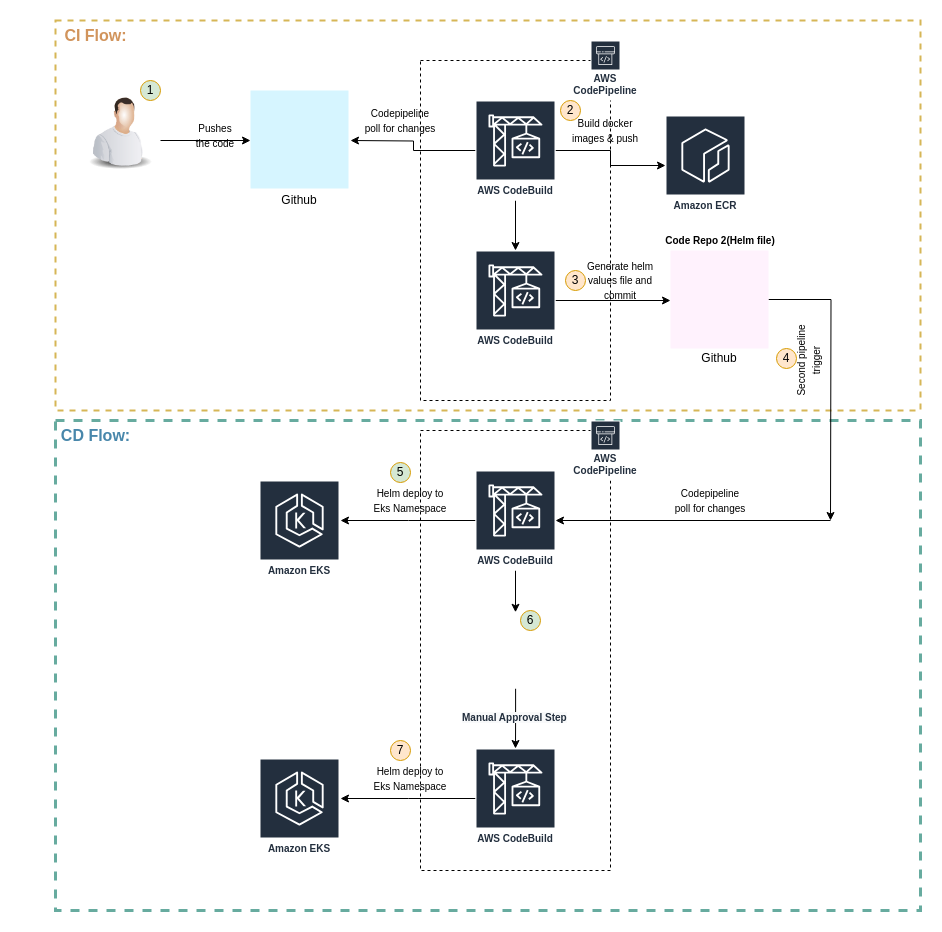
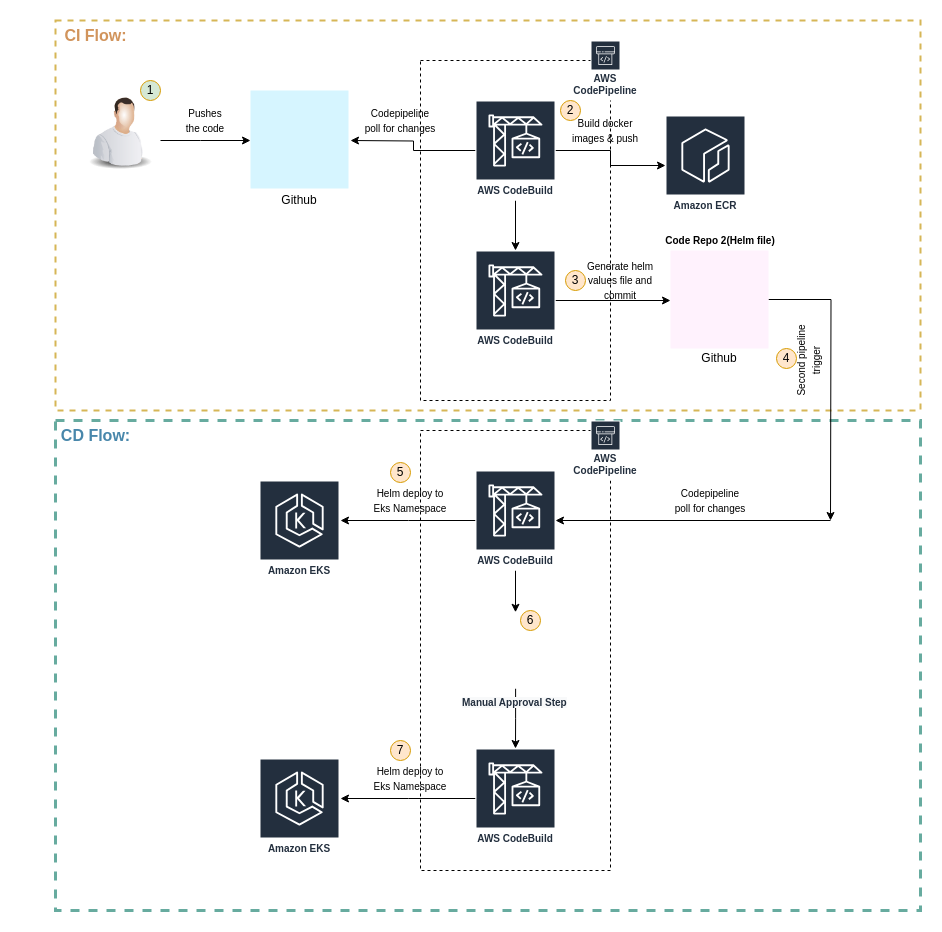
  <mxCell id="0" />
  <mxCell id="1" parent="0" />
  <mxCell id="2" value="" style="rounded=0;whiteSpace=wrap;html=1;fillColor=none;dashed=1;strokeWidth=3;strokeColor=#67AB9F;" vertex="1" parent="1"><mxGeometry x="55" y="420" width="865" height="490" as="geometry" /></mxCell>
  <mxCell id="3" value="" style="rounded=0;whiteSpace=wrap;html=1;strokeColor=#d6b656;fillColor=none;dashed=1;strokeWidth=2;" vertex="1" parent="1"><mxGeometry x="55" y="20" width="865" height="390" as="geometry" /></mxCell>
  <mxCell id="4" value="" style="shape=image;html=1;verticalAlign=top;verticalLabelPosition=bottom;labelBackgroundColor=#ffffff;imageAspect=0;aspect=fixed;image=https://cdn3.iconfinder.com/data/icons/social-media-2169/24/social_media_social_media_logo_github-128.png;imageBackground=#D6F5FF;" parent="1" vertex="1"><mxGeometry x="250" y="90" width="98" height="98" as="geometry" /></mxCell>
  <mxCell id="5" value="" style="edgeStyle=orthogonalEdgeStyle;rounded=0;orthogonalLoop=1;jettySize=auto;html=1;" parent="1" source="6" target="4" edge="1"><mxGeometry relative="1" as="geometry"><Array as="points"><mxPoint x="200" y="140" /><mxPoint x="200" y="140" /></Array></mxGeometry></mxCell>
  <mxCell id="6" value="" style="image;html=1;image=img/lib/clip_art/people/Worker_Man_128x128.png" parent="1" vertex="1"><mxGeometry x="80" y="90" width="80" height="80" as="geometry" /></mxCell>
  <mxCell id="7" value="" style="rounded=0;whiteSpace=wrap;html=1;dashed=1;" parent="1" vertex="1"><mxGeometry x="420" y="60" width="190" height="340" as="geometry" /></mxCell>
  <mxCell id="8" value="AWS CodePipeline" style="outlineConnect=0;fontColor=#232F3E;gradientColor=none;strokeColor=#ffffff;fillColor=#232F3E;dashed=0;verticalLabelPosition=middle;verticalAlign=bottom;align=center;html=1;whiteSpace=wrap;fontSize=10;fontStyle=1;spacing=3;shape=mxgraph.aws4.productIcon;prIcon=mxgraph.aws4.codepipeline;" parent="1" vertex="1"><mxGeometry x="590" y="40" width="30" height="60" as="geometry" /></mxCell>
  <mxCell id="9" value="" style="edgeStyle=orthogonalEdgeStyle;rounded=0;orthogonalLoop=1;jettySize=auto;html=1;" parent="1" source="12" target="13" edge="1"><mxGeometry relative="1" as="geometry" /></mxCell>
  <mxCell id="10" value="" style="edgeStyle=orthogonalEdgeStyle;rounded=0;orthogonalLoop=1;jettySize=auto;html=1;" parent="1" source="12" target="15" edge="1"><mxGeometry relative="1" as="geometry" /></mxCell>
  <mxCell id="11" value="" style="edgeStyle=orthogonalEdgeStyle;rounded=0;orthogonalLoop=1;jettySize=auto;html=1;" parent="1" source="12" edge="1"><mxGeometry relative="1" as="geometry"><mxPoint x="350" y="140" as="targetPoint" /></mxGeometry></mxCell>
  <mxCell id="12" value="AWS CodeBuild" style="outlineConnect=0;fontColor=#232F3E;gradientColor=none;strokeColor=#ffffff;fillColor=#232F3E;dashed=0;verticalLabelPosition=middle;verticalAlign=bottom;align=center;html=1;whiteSpace=wrap;fontSize=10;fontStyle=1;spacing=3;shape=mxgraph.aws4.productIcon;prIcon=mxgraph.aws4.codebuild;" parent="1" vertex="1"><mxGeometry x="475" y="100" width="80" height="100" as="geometry" /></mxCell>
  <mxCell id="13" value="Amazon ECR" style="outlineConnect=0;fontColor=#232F3E;gradientColor=none;strokeColor=#ffffff;fillColor=#232F3E;dashed=0;verticalLabelPosition=middle;verticalAlign=bottom;align=center;html=1;whiteSpace=wrap;fontSize=10;fontStyle=1;spacing=3;shape=mxgraph.aws4.productIcon;prIcon=mxgraph.aws4.ecr;" parent="1" vertex="1"><mxGeometry x="665" y="115" width="80" height="100" as="geometry" /></mxCell>
  <mxCell id="14" value="" style="edgeStyle=orthogonalEdgeStyle;rounded=0;orthogonalLoop=1;jettySize=auto;html=1;" parent="1" source="15" edge="1"><mxGeometry relative="1" as="geometry"><mxPoint x="670" y="300" as="targetPoint" /></mxGeometry></mxCell>
  <mxCell id="15" value="AWS CodeBuild" style="outlineConnect=0;fontColor=#232F3E;gradientColor=none;strokeColor=#ffffff;fillColor=#232F3E;dashed=0;verticalLabelPosition=middle;verticalAlign=bottom;align=center;html=1;whiteSpace=wrap;fontSize=10;fontStyle=1;spacing=3;shape=mxgraph.aws4.productIcon;prIcon=mxgraph.aws4.codebuild;" parent="1" vertex="1"><mxGeometry x="475" y="250" width="80" height="100" as="geometry" /></mxCell>
  <mxCell id="16" value="Github" style="text;html=1;strokeColor=none;fillColor=none;align=center;verticalAlign=middle;whiteSpace=wrap;rounded=0;dashed=1;" parent="1" vertex="1"><mxGeometry x="279" y="190" width="40" height="20" as="geometry" /></mxCell>
  <mxCell id="17" value="&lt;span style=&quot;font-size: 10px&quot;&gt;Codepipeline&lt;br&gt;poll for changes&lt;br&gt;&lt;/span&gt;" style="text;html=1;strokeColor=none;fillColor=none;align=center;verticalAlign=middle;whiteSpace=wrap;rounded=0;dashed=1;" parent="1" vertex="1"><mxGeometry x="360" y="110" width="80" height="20" as="geometry" /></mxCell>
- <mxCell id="18" value="&lt;font style=&quot;font-size: 10px&quot;&gt;Pushes the code&lt;/font&gt;" style="text;html=1;strokeColor=none;fillColor=none;align=center;verticalAlign=middle;whiteSpace=wrap;rounded=0;dashed=1;" parent="1" vertex="1"><mxGeometry x="190" y="125" width="50" height="20" as="geometry" /></mxCell>
+ <mxCell id="18" value="&lt;font style=&quot;font-size: 10px&quot;&gt;Pushes the code&lt;/font&gt;" style="text;html=1;strokeColor=none;fillColor=none;align=center;verticalAlign=middle;whiteSpace=wrap;rounded=0;dashed=1;" parent="1" vertex="1"><mxGeometry x="180" y="110" width="50" height="20" as="geometry" /></mxCell>
  <mxCell id="19" value="&lt;span style=&quot;font-size: 10px&quot;&gt;Build docker&lt;br&gt;images &amp;amp; push&lt;br&gt;&lt;/span&gt;" style="text;html=1;strokeColor=none;fillColor=none;align=center;verticalAlign=middle;whiteSpace=wrap;rounded=0;dashed=1;" parent="1" vertex="1"><mxGeometry x="565" y="120" width="80" height="20" as="geometry" /></mxCell>
  <mxCell id="20" value="&lt;span style=&quot;font-size: 10px&quot;&gt;Generate helm values file and commit&lt;br&gt;&lt;/span&gt;" style="text;html=1;strokeColor=none;fillColor=none;align=center;verticalAlign=middle;whiteSpace=wrap;rounded=0;dashed=1;" parent="1" vertex="1"><mxGeometry x="580" y="270" width="80" height="20" as="geometry" /></mxCell>
  <mxCell id="21" value="1" style="ellipse;whiteSpace=wrap;html=1;aspect=fixed;fillColor=#d5e8d4;strokeColor=#d79b00;" parent="1" vertex="1"><mxGeometry x="140" y="80" width="20" height="20" as="geometry" /></mxCell>
  <mxCell id="22" value="2" style="ellipse;whiteSpace=wrap;html=1;aspect=fixed;fillColor=#ffe6cc;strokeColor=#d79b00;" parent="1" vertex="1"><mxGeometry x="560" y="100" width="20" height="20" as="geometry" /></mxCell>
  <mxCell id="23" value="3" style="ellipse;whiteSpace=wrap;html=1;aspect=fixed;fillColor=#ffe6cc;strokeColor=#d79b00;" parent="1" vertex="1"><mxGeometry x="565" y="270" width="20" height="20" as="geometry" /></mxCell>
  <mxCell id="24" style="edgeStyle=orthogonalEdgeStyle;rounded=0;orthogonalLoop=1;jettySize=auto;html=1;" edge="1" parent="1" source="25"><mxGeometry relative="1" as="geometry"><mxPoint x="830" y="520" as="targetPoint" /></mxGeometry></mxCell>
  <mxCell id="25" value="" style="shape=image;html=1;verticalAlign=top;verticalLabelPosition=bottom;labelBackgroundColor=#ffffff;imageAspect=0;aspect=fixed;image=https://cdn3.iconfinder.com/data/icons/social-media-2169/24/social_media_social_media_logo_github-128.png;imageBackground=#FFF2FD;" vertex="1" parent="1"><mxGeometry x="670" y="250" width="98" height="98" as="geometry" /></mxCell>
  <mxCell id="26" value="&lt;font style=&quot;font-size: 10px&quot;&gt;&lt;b&gt;Code Repo 2(Helm file)&lt;/b&gt;&lt;/font&gt;" style="text;html=1;strokeColor=none;fillColor=none;align=center;verticalAlign=middle;whiteSpace=wrap;rounded=0;dashed=1;" vertex="1" parent="1"><mxGeometry x="660" y="230" width="120" height="20" as="geometry" /></mxCell>
  <mxCell id="27" value="Github" style="text;html=1;strokeColor=none;fillColor=none;align=center;verticalAlign=middle;whiteSpace=wrap;rounded=0;dashed=1;" vertex="1" parent="1"><mxGeometry x="699" y="348" width="40" height="20" as="geometry" /></mxCell>
  <mxCell id="28" value="" style="rounded=0;whiteSpace=wrap;html=1;dashed=1;" vertex="1" parent="1"><mxGeometry x="420" y="430" width="190" height="440" as="geometry" /></mxCell>
  <mxCell id="29" value="AWS CodePipeline" style="outlineConnect=0;fontColor=#232F3E;gradientColor=none;strokeColor=#ffffff;fillColor=#232F3E;dashed=0;verticalLabelPosition=middle;verticalAlign=bottom;align=center;html=1;whiteSpace=wrap;fontSize=10;fontStyle=1;spacing=3;shape=mxgraph.aws4.productIcon;prIcon=mxgraph.aws4.codepipeline;" vertex="1" parent="1"><mxGeometry x="590" y="420" width="30" height="60" as="geometry" /></mxCell>
  <mxCell id="30" style="edgeStyle=orthogonalEdgeStyle;rounded=0;orthogonalLoop=1;jettySize=auto;html=1;" edge="1" parent="1" source="32"><mxGeometry relative="1" as="geometry"><mxPoint x="340" y="520" as="targetPoint" /></mxGeometry></mxCell>
  <mxCell id="31" style="edgeStyle=orthogonalEdgeStyle;rounded=0;orthogonalLoop=1;jettySize=auto;html=1;entryX=0.5;entryY=0;entryDx=0;entryDy=0;" edge="1" parent="1" source="32" target="41"><mxGeometry relative="1" as="geometry" /></mxCell>
  <mxCell id="32" value="AWS CodeBuild" style="outlineConnect=0;fontColor=#232F3E;gradientColor=none;strokeColor=#ffffff;fillColor=#232F3E;dashed=0;verticalLabelPosition=middle;verticalAlign=bottom;align=center;html=1;whiteSpace=wrap;fontSize=10;fontStyle=1;spacing=3;shape=mxgraph.aws4.productIcon;prIcon=mxgraph.aws4.codebuild;" vertex="1" parent="1"><mxGeometry x="475" y="470" width="80" height="100" as="geometry" /></mxCell>
  <mxCell id="33" value="" style="endArrow=classic;html=1;" edge="1" parent="1" target="32"><mxGeometry width="50" height="50" relative="1" as="geometry"><mxPoint x="830" y="520" as="sourcePoint" /><mxPoint x="615" y="520" as="targetPoint" /></mxGeometry></mxCell>
  <mxCell id="34" value="&lt;span style=&quot;font-size: 10px&quot;&gt;Codepipeline&lt;br&gt;poll for changes&lt;br&gt;&lt;/span&gt;" style="text;html=1;strokeColor=none;fillColor=none;align=center;verticalAlign=middle;whiteSpace=wrap;rounded=0;dashed=1;" vertex="1" parent="1"><mxGeometry x="670" y="490" width="80" height="20" as="geometry" /></mxCell>
  <mxCell id="35" value="&lt;span style=&quot;font-size: 10px&quot;&gt;Second pipeline trigger&lt;br&gt;&lt;/span&gt;" style="text;html=1;strokeColor=none;fillColor=none;align=center;verticalAlign=middle;whiteSpace=wrap;rounded=0;dashed=1;rotation=-90;" vertex="1" parent="1"><mxGeometry x="768" y="350" width="80" height="20" as="geometry" /></mxCell>
  <mxCell id="36" value="4" style="ellipse;whiteSpace=wrap;html=1;aspect=fixed;fillColor=#ffe6cc;strokeColor=#d79b00;" vertex="1" parent="1"><mxGeometry x="776" y="348" width="20" height="20" as="geometry" /></mxCell>
  <mxCell id="37" value="Amazon EKS" style="outlineConnect=0;fontColor=#232F3E;gradientColor=none;strokeColor=#ffffff;fillColor=#232F3E;dashed=0;verticalLabelPosition=middle;verticalAlign=bottom;align=center;html=1;whiteSpace=wrap;fontSize=10;fontStyle=1;spacing=3;shape=mxgraph.aws4.productIcon;prIcon=mxgraph.aws4.eks;" vertex="1" parent="1"><mxGeometry x="259" y="480" width="80" height="100" as="geometry" /></mxCell>
  <mxCell id="38" value="&lt;span style=&quot;font-size: 10px&quot;&gt;Helm deploy to Eks Namespace&lt;br&gt;&lt;/span&gt;" style="text;html=1;strokeColor=none;fillColor=none;align=center;verticalAlign=middle;whiteSpace=wrap;rounded=0;dashed=1;" vertex="1" parent="1"><mxGeometry x="370" y="490" width="80" height="20" as="geometry" /></mxCell>
- <mxCell id="39" value="5" style="ellipse;whiteSpace=wrap;html=1;aspect=fixed;fillColor=#d5e8d4;strokeColor=#d79b00;" vertex="1" parent="1"><mxGeometry x="390" y="462" width="20" height="20" as="geometry" /></mxCell>
+ <mxCell id="39" value="5" style="ellipse;whiteSpace=wrap;html=1;aspect=fixed;fillColor=#ffe6cc;strokeColor=#d79b00;" vertex="1" parent="1"><mxGeometry x="390" y="462" width="20" height="20" as="geometry" /></mxCell>
  <mxCell id="40" style="edgeStyle=orthogonalEdgeStyle;rounded=0;orthogonalLoop=1;jettySize=auto;html=1;" edge="1" parent="1" source="41" target="44"><mxGeometry relative="1" as="geometry" /></mxCell>
  <mxCell id="41" value="" style="shape=image;html=1;verticalAlign=top;verticalLabelPosition=bottom;labelBackgroundColor=#ffffff;imageAspect=0;aspect=fixed;image=https://cdn0.iconfinder.com/data/icons/pinpoint-interface/48/user-permission-128.png" vertex="1" parent="1"><mxGeometry x="476.75" y="611.75" width="76.5" height="76.5" as="geometry" /></mxCell>
- <mxCell id="42" value="&lt;span style=&quot;color: rgb(35 , 47 , 62) ; font-family: &amp;#34;helvetica&amp;#34; ; font-size: 10px ; font-style: normal ; font-weight: 700 ; letter-spacing: normal ; text-align: center ; text-indent: 0px ; text-transform: none ; word-spacing: 0px ; background-color: rgb(248 , 249 , 250) ; display: inline ; float: none&quot;&gt;Manual Approval Step&lt;/span&gt;" style="text;whiteSpace=wrap;html=1;" vertex="1" parent="1"><mxGeometry x="460" y="703.25" width="120" height="30" as="geometry" /></mxCell>
+ <mxCell id="42" value="&lt;span style=&quot;color: rgb(35 , 47 , 62) ; font-family: &amp;#34;helvetica&amp;#34; ; font-size: 10px ; font-style: normal ; font-weight: 700 ; letter-spacing: normal ; text-align: center ; text-indent: 0px ; text-transform: none ; word-spacing: 0px ; background-color: rgb(248 , 249 , 250) ; display: inline ; float: none&quot;&gt;Manual Approval Step&lt;/span&gt;" style="text;whiteSpace=wrap;html=1;" vertex="1" parent="1"><mxGeometry x="460" y="688.25" width="120" height="30" as="geometry" /></mxCell>
  <mxCell id="43" style="edgeStyle=orthogonalEdgeStyle;rounded=0;orthogonalLoop=1;jettySize=auto;html=1;" edge="1" parent="1" source="44"><mxGeometry relative="1" as="geometry"><mxPoint x="340" y="798" as="targetPoint" /></mxGeometry></mxCell>
  <mxCell id="44" value="AWS CodeBuild" style="outlineConnect=0;fontColor=#232F3E;gradientColor=none;strokeColor=#ffffff;fillColor=#232F3E;dashed=0;verticalLabelPosition=middle;verticalAlign=bottom;align=center;html=1;whiteSpace=wrap;fontSize=10;fontStyle=1;spacing=3;shape=mxgraph.aws4.productIcon;prIcon=mxgraph.aws4.codebuild;" vertex="1" parent="1"><mxGeometry x="475" y="748" width="80" height="100" as="geometry" /></mxCell>
  <mxCell id="45" value="Amazon EKS" style="outlineConnect=0;fontColor=#232F3E;gradientColor=none;strokeColor=#ffffff;fillColor=#232F3E;dashed=0;verticalLabelPosition=middle;verticalAlign=bottom;align=center;html=1;whiteSpace=wrap;fontSize=10;fontStyle=1;spacing=3;shape=mxgraph.aws4.productIcon;prIcon=mxgraph.aws4.eks;" vertex="1" parent="1"><mxGeometry x="259" y="758" width="80" height="100" as="geometry" /></mxCell>
  <mxCell id="46" value="&lt;span style=&quot;font-size: 10px&quot;&gt;Helm deploy to Eks Namespace&lt;br&gt;&lt;/span&gt;" style="text;html=1;strokeColor=none;fillColor=none;align=center;verticalAlign=middle;whiteSpace=wrap;rounded=0;dashed=1;" vertex="1" parent="1"><mxGeometry x="370" y="768" width="80" height="20" as="geometry" /></mxCell>
  <mxCell id="47" value="7" style="ellipse;whiteSpace=wrap;html=1;aspect=fixed;fillColor=#ffe6cc;strokeColor=#d79b00;" vertex="1" parent="1"><mxGeometry x="390" y="740" width="20" height="20" as="geometry" /></mxCell>
  <mxCell id="48" value="&lt;b&gt;&lt;font style=&quot;font-size: 16px&quot; color=&quot;#d1945c&quot;&gt;CI Flow:&lt;/font&gt;&lt;/b&gt;" style="text;html=1;strokeColor=none;fillColor=none;align=center;verticalAlign=middle;whiteSpace=wrap;rounded=0;dashed=1;" vertex="1" parent="1"><mxGeometry x="20" y="30" width="151" height="10" as="geometry" /></mxCell>
  <mxCell id="49" value="&lt;b&gt;&lt;font style=&quot;font-size: 16px&quot; color=&quot;#4887ab&quot;&gt;CD Flow:&lt;/font&gt;&lt;/b&gt;" style="text;html=1;strokeColor=none;fillColor=none;align=center;verticalAlign=middle;whiteSpace=wrap;rounded=0;dashed=1;" vertex="1" parent="1"><mxGeometry x="20" y="430" width="151" height="10" as="geometry" /></mxCell>
- <mxCell id="50" value="6" style="ellipse;whiteSpace=wrap;html=1;aspect=fixed;fillColor=#d5e8d4;strokeColor=#d79b00;" vertex="1" parent="1"><mxGeometry x="520" y="610" width="20" height="20" as="geometry" /></mxCell>
+ <mxCell id="50" value="6" style="ellipse;whiteSpace=wrap;html=1;aspect=fixed;fillColor=#ffe6cc;strokeColor=#d79b00;" vertex="1" parent="1"><mxGeometry x="520" y="610" width="20" height="20" as="geometry" /></mxCell>
